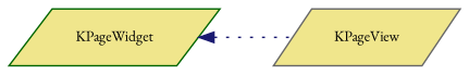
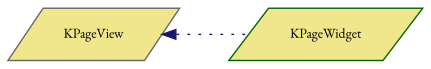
  digraph {
    rankdir=LR
    fontname="EB Garamond"
    node [fillcolor=khaki fontname="EB Garamond" fontsize=10 shape=parallelogram style=filled]
    n1 [color=gray40 height=0.2 label=KPageView width=0.4]
    n2 [color=darkgreen height=0.2 label=KPageWidget width=0.4]
-   n2 -> n1 [color=midnightblue dir=back fontname="EB Garamond" fontsize=10 labelfontname=Helvetica labelfontsize=10 style=dotted]
+   n1 -> n2 [color=midnightblue dir=back fontname="EB Garamond" fontsize=10 labelfontname=Helvetica labelfontsize=10 style=dotted]
  }
